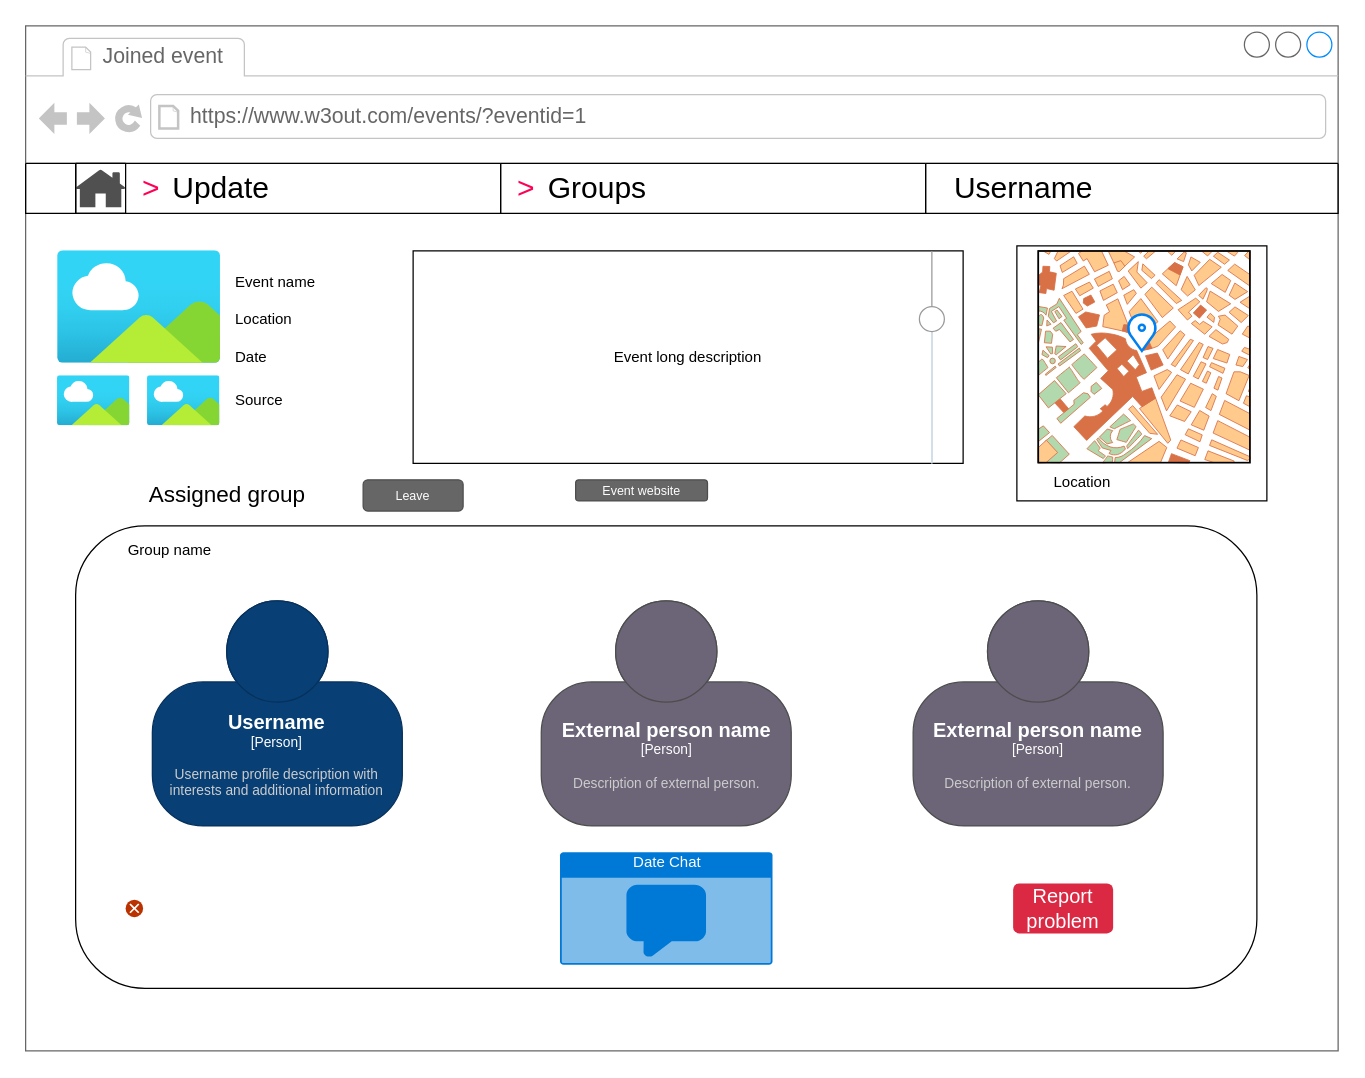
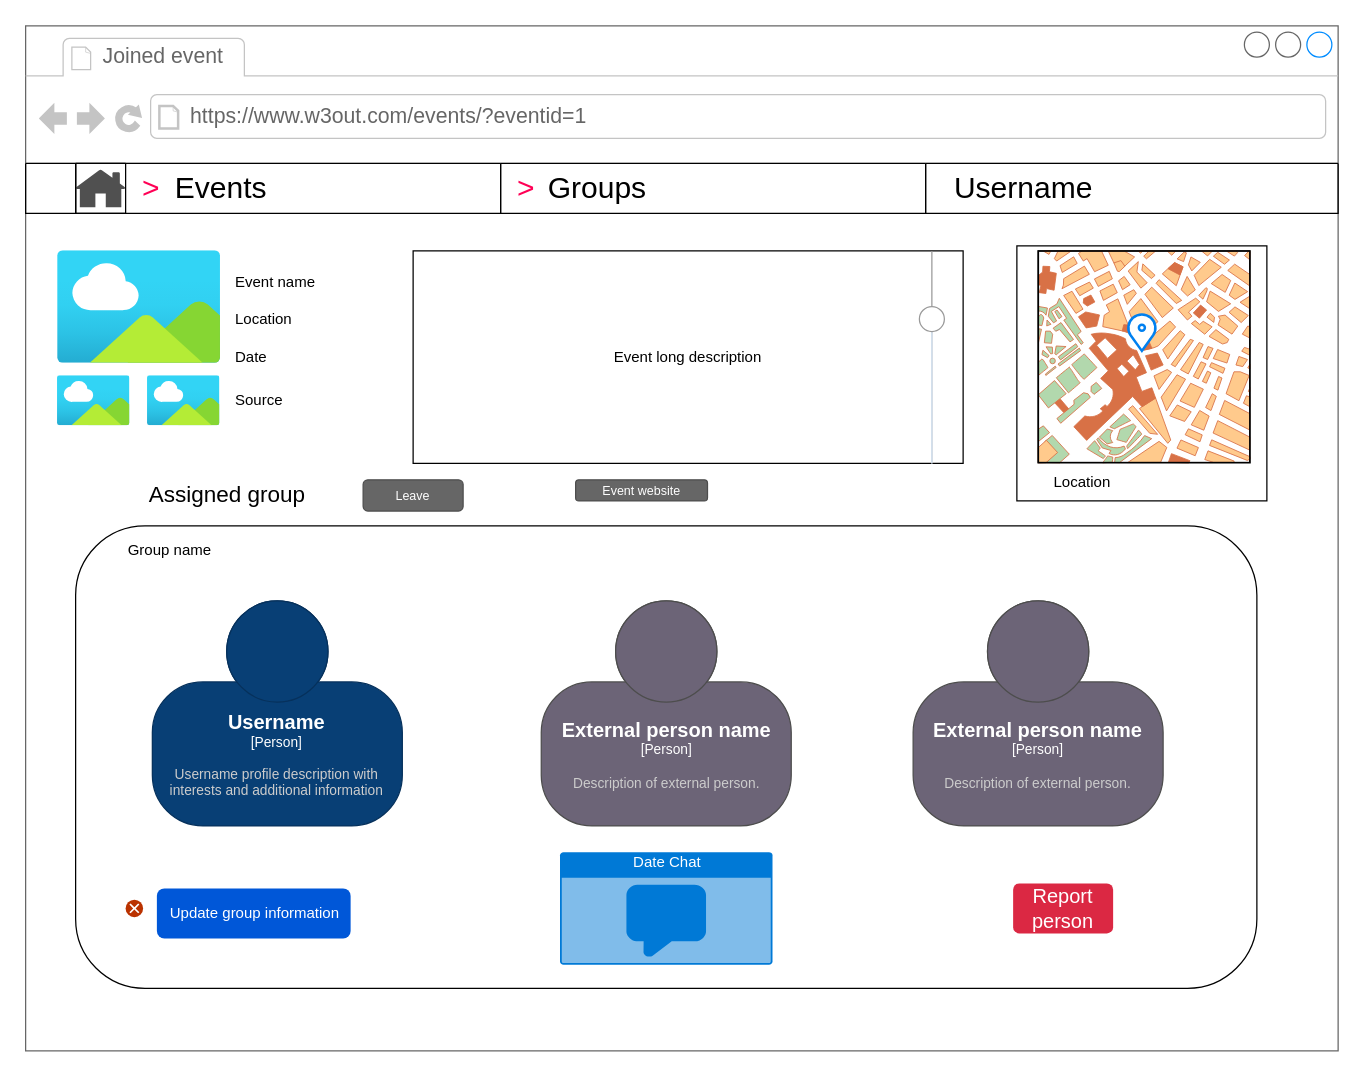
  <mxCell id="0" />
  <mxCell id="1" parent="0" />
  <mxCell id="2" value="" style="strokeWidth=1;shadow=0;dashed=0;align=center;html=1;shape=mxgraph.mockup.containers.browserWindow;rSize=0;strokeColor=#666666;mainText=,;recursiveResize=0;rounded=0;labelBackgroundColor=none;fontFamily=Verdana;fontSize=12" vertex="1" parent="1"><mxGeometry x="20" y="20" width="1050" height="820" as="geometry" /></mxCell>
  <mxCell id="3" value="Joined event" style="strokeWidth=1;shadow=0;dashed=0;align=center;html=1;shape=mxgraph.mockup.containers.anchor;fontSize=17;fontColor=#666666;align=left;" vertex="1" parent="2"><mxGeometry x="60" y="12" width="110" height="26" as="geometry" /></mxCell>
  <mxCell id="4" value="https://www.w3out.com/events/?eventid=1" style="strokeWidth=1;shadow=0;dashed=0;align=center;html=1;shape=mxgraph.mockup.containers.anchor;rSize=0;fontSize=17;fontColor=#666666;align=left;" vertex="1" parent="2"><mxGeometry x="130" y="60" width="250" height="26" as="geometry" /></mxCell>
  <mxCell id="5" value="" style="shape=image;html=1;verticalAlign=top;verticalLabelPosition=bottom;labelBackgroundColor=#ffffff;imageAspect=0;aspect=fixed;image=https://cdn4.iconfinder.com/data/icons/evil-icons-user-interface/64/menu-128.png" vertex="1" parent="2"><mxGeometry y="110" width="40" height="40" as="geometry" /></mxCell>
  <mxCell id="6" value="" style="swimlane;startSize=0;" vertex="1" parent="2"><mxGeometry x="380" y="110" width="340" height="40" as="geometry" /></mxCell>
  <mxCell id="7" value="&lt;font style=&quot;font-size: 24px;&quot;&gt;Groups&lt;/font&gt;" style="text;html=1;align=center;verticalAlign=middle;resizable=0;points=[];autosize=1;strokeColor=none;fillColor=none;" vertex="1" parent="6"><mxGeometry x="27" width="100" height="40" as="geometry" /></mxCell>
  <mxCell id="8" value="&lt;font style=&quot;font-size: 24px;&quot; color=&quot;#ff0055&quot;&gt;&amp;gt;&lt;/font&gt;" style="text;html=1;align=center;verticalAlign=middle;resizable=0;points=[];autosize=1;strokeColor=none;fillColor=none;" vertex="1" parent="6"><mxGeometry width="40" height="40" as="geometry" /></mxCell>
  <mxCell id="9" value="" style="sketch=0;pointerEvents=1;shadow=0;dashed=0;html=1;strokeColor=none;fillColor=#505050;labelPosition=center;verticalLabelPosition=bottom;verticalAlign=top;outlineConnect=0;align=center;shape=mxgraph.office.concepts.home;" vertex="1" parent="2"><mxGeometry x="40" y="115" width="40" height="30" as="geometry" /></mxCell>
  <mxCell id="10" value="Event name" style="text;html=1;align=left;verticalAlign=middle;resizable=0;points=[];autosize=1;strokeColor=none;fillColor=none;" vertex="1" parent="2"><mxGeometry x="166.37" y="190" width="90" height="30" as="geometry" /></mxCell>
  <mxCell id="11" value="Location" style="text;html=1;align=left;verticalAlign=middle;resizable=0;points=[];autosize=1;strokeColor=none;fillColor=none;" vertex="1" parent="2"><mxGeometry x="166.37" y="220" width="70" height="30" as="geometry" /></mxCell>
  <mxCell id="12" value="Date" style="text;html=1;align=left;verticalAlign=middle;resizable=0;points=[];autosize=1;strokeColor=none;fillColor=none;" vertex="1" parent="2"><mxGeometry x="166.37" y="250" width="50" height="30" as="geometry" /></mxCell>
  <mxCell id="13" value="" style="aspect=fixed;html=1;points=[];align=center;image;fontSize=12;image=img/lib/azure2/general/Image.svg;" vertex="1" parent="2"><mxGeometry x="25.45" y="180" width="130.92" height="90" as="geometry" /></mxCell>
  <mxCell id="14" value="" style="aspect=fixed;html=1;points=[];align=center;image;fontSize=12;image=img/lib/azure2/general/Image.svg;" vertex="1" parent="2"><mxGeometry x="25.45" y="280" width="58.19" height="40" as="geometry" /></mxCell>
  <mxCell id="15" value="Source" style="text;html=1;align=left;verticalAlign=middle;resizable=0;points=[];autosize=1;strokeColor=none;fillColor=none;" vertex="1" parent="2"><mxGeometry x="166.37" y="285" width="60" height="30" as="geometry" /></mxCell>
  <mxCell id="16" value="" style="rounded=1;whiteSpace=wrap;html=1;" vertex="1" parent="2"><mxGeometry x="40" y="400" width="945" height="370" as="geometry" /></mxCell>
  <mxCell id="17" value="Event long description" style="rounded=0;whiteSpace=wrap;html=1;" vertex="1" parent="2"><mxGeometry x="310" y="180" width="440" height="170" as="geometry" /></mxCell>
  <mxCell id="18" value="" style="verticalLabelPosition=bottom;shadow=0;dashed=0;align=center;html=1;verticalAlign=top;strokeWidth=1;shape=mxgraph.mockup.forms.horSlider;strokeColor=#999999;sliderStyle=basic;sliderPos=69.032;handleStyle=circle;fillColor2=#ddeeff;direction=north;" vertex="1" parent="2"><mxGeometry x="710" y="180" width="30" height="170" as="geometry" /></mxCell>
  <mxCell id="19" value="Assigned group" style="text;html=1;align=center;verticalAlign=middle;resizable=0;points=[];autosize=1;strokeColor=none;fillColor=none;fontSize=18;" vertex="1" parent="2"><mxGeometry x="86.37" y="355" width="150" height="40" as="geometry" /></mxCell>
  <mxCell id="20" value="&lt;font style=&quot;font-size: 16px&quot;&gt;&lt;b&gt;Username&lt;/b&gt;&lt;/font&gt;&lt;div&gt;[Person]&lt;/div&gt;&lt;br&gt;&lt;div&gt;&lt;font style=&quot;font-size: 11px&quot;&gt;&lt;font color=&quot;#cccccc&quot;&gt;Username profile description with interests and additional information&lt;/font&gt;&lt;/div&gt;" style="html=1;fontSize=11;dashed=0;whiteSpace=wrap;fillColor=#083F75;strokeColor=#06315C;fontColor=#ffffff;shape=mxgraph.c4.person2;align=center;metaEdit=1;points=[[0.5,0,0],[1,0.5,0],[1,0.75,0],[0.75,1,0],[0.5,1,0],[0.25,1,0],[0,0.75,0],[0,0.5,0]];resizable=0;" vertex="1" parent="2"><mxGeometry x="101.37" y="460" width="200" height="180" as="geometry" /></mxCell>
  <mxCell id="21" value="&lt;font style=&quot;font-size: 16px&quot;&gt;&lt;b&gt;External person name&lt;/b&gt;&lt;/font&gt;&lt;div&gt;[Person]&lt;/div&gt;&lt;br&gt;&lt;div&gt;&lt;font style=&quot;font-size: 11px&quot;&gt;&lt;font color=&quot;#cccccc&quot;&gt;Description of external person.&lt;/font&gt;&lt;/div&gt;" style="html=1;fontSize=11;dashed=0;whiteSpace=wrap;fillColor=#6C6477;strokeColor=#4D4D4D;fontColor=#ffffff;shape=mxgraph.c4.person2;align=center;metaEdit=1;points=[[0.5,0,0],[1,0.5,0],[1,0.75,0],[0.75,1,0],[0.5,1,0],[0.25,1,0],[0,0.75,0],[0,0.5,0]];resizable=0;" vertex="1" parent="2"><mxGeometry x="412.5" y="460" width="200" height="180" as="geometry" /></mxCell>
  <mxCell id="22" value="&lt;font style=&quot;font-size: 16px&quot;&gt;&lt;b&gt;External person name&lt;/b&gt;&lt;/font&gt;&lt;div&gt;[Person]&lt;/div&gt;&lt;br&gt;&lt;div&gt;&lt;font style=&quot;font-size: 11px&quot;&gt;&lt;font color=&quot;#cccccc&quot;&gt;Description of external person.&lt;/font&gt;&lt;/div&gt;" style="html=1;fontSize=11;dashed=0;whiteSpace=wrap;fillColor=#6C6477;strokeColor=#4D4D4D;fontColor=#ffffff;shape=mxgraph.c4.person2;align=center;metaEdit=1;points=[[0.5,0,0],[1,0.5,0],[1,0.75,0],[0.75,1,0],[0.5,1,0],[0.25,1,0],[0,0.75,0],[0,0.5,0]];resizable=0;" vertex="1" parent="2"><mxGeometry x="710" y="460" width="200" height="180" as="geometry" /></mxCell>
  <mxCell id="23" value="" style="rounded=0;whiteSpace=wrap;html=1;" vertex="1" parent="2"><mxGeometry x="793" y="176" width="200" height="204" as="geometry" /></mxCell>
  <mxCell id="24" value="" style="verticalLabelPosition=bottom;shadow=0;dashed=0;align=center;html=1;verticalAlign=top;strokeWidth=1;shape=mxgraph.mockup.misc.map;" vertex="1" parent="2"><mxGeometry x="810" y="180" width="170" height="170" as="geometry" /></mxCell>
  <mxCell id="25" value="Location" style="text;html=1;align=center;verticalAlign=middle;resizable=0;points=[];autosize=1;strokeColor=none;fillColor=none;" vertex="1" parent="2"><mxGeometry x="810" y="350" width="70" height="30" as="geometry" /></mxCell>
  <mxCell id="26" value="" style="html=1;verticalLabelPosition=bottom;align=center;labelBackgroundColor=#ffffff;verticalAlign=top;strokeWidth=2;strokeColor=#0080F0;shadow=0;dashed=0;shape=mxgraph.ios7.icons.location;" vertex="1" parent="2"><mxGeometry x="881" y="230" width="24" height="30" as="geometry" /></mxCell>
  <mxCell id="27" value="Group name" style="text;html=1;align=center;verticalAlign=middle;resizable=0;points=[];autosize=1;strokeColor=none;fillColor=none;" vertex="1" parent="2"><mxGeometry x="70" y="405" width="90" height="30" as="geometry" /></mxCell>
+ <mxCell id="28" value="Update group information" style="rounded=1;fillColor=#0057D8;align=center;strokeColor=none;html=1;fontColor=#ffffff;fontSize=12;sketch=0;" vertex="1" parent="2"><mxGeometry x="105" y="690" width="155" height="40" as="geometry" /></mxCell>
  <mxCell id="29" value="" style="html=1;shadow=0;dashed=0;shape=mxgraph.atlassian.close;fillColor=#BA3200;strokeColor=none;html=1;sketch=0;" vertex="1" parent="2"><mxGeometry x="80" y="699" width="14" height="14" as="geometry" /></mxCell>
  <mxCell id="30" value="Leave" style="rounded=1;html=1;shadow=0;dashed=0;whiteSpace=wrap;fontSize=10;fillColor=#666666;align=center;strokeColor=#4D4D4D;fontColor=#ffffff;" vertex="1" parent="2"><mxGeometry x="270" y="363.12" width="80" height="25" as="geometry" /></mxCell>
  <mxCell id="31" value="Event website" style="rounded=1;html=1;shadow=0;dashed=0;whiteSpace=wrap;fontSize=10;fillColor=#666666;align=center;strokeColor=#4D4D4D;fontColor=#ffffff;" vertex="1" parent="2"><mxGeometry x="440" y="363.12" width="105.5" height="16.88" as="geometry" /></mxCell>
  <mxCell id="32" value="Date Chat" style="html=1;strokeColor=none;fillColor=#0079D6;labelPosition=center;verticalLabelPosition=middle;verticalAlign=top;align=center;fontSize=12;outlineConnect=0;spacingTop=-6;fontColor=#FFFFFF;sketch=0;shape=mxgraph.sitemap.chat;" vertex="1" parent="2"><mxGeometry x="427.5" y="661" width="170" height="90" as="geometry" /></mxCell>
- <mxCell id="33" value="Report problem" style="html=1;shadow=0;dashed=0;shape=mxgraph.bootstrap.rrect;rSize=5;strokeColor=none;strokeWidth=1;fillColor=#DB2843;fontColor=#FFFFFF;whiteSpace=wrap;align=center;verticalAlign=middle;spacingLeft=0;fontStyle=0;fontSize=16;spacing=5;" vertex="1" parent="2"><mxGeometry x="790" y="686" width="80" height="40" as="geometry" /></mxCell>
+ <mxCell id="33" value="Report person" style="html=1;shadow=0;dashed=0;shape=mxgraph.bootstrap.rrect;rSize=5;strokeColor=none;strokeWidth=1;fillColor=#DB2843;fontColor=#FFFFFF;whiteSpace=wrap;align=center;verticalAlign=middle;spacingLeft=0;fontStyle=0;fontSize=16;spacing=5;" vertex="1" parent="2"><mxGeometry x="790" y="686" width="80" height="40" as="geometry" /></mxCell>
  <mxCell id="34" value="" style="swimlane;startSize=0;" vertex="1" parent="1"><mxGeometry x="20" y="130" width="40" height="40" as="geometry" /></mxCell>
  <mxCell id="35" value="" style="swimlane;startSize=0;" vertex="1" parent="1"><mxGeometry x="60" y="130" width="340" height="40" as="geometry" /></mxCell>
- <mxCell id="36" value="&lt;font style=&quot;font-size: 24px;&quot;&gt;Update&lt;/font&gt;" style="text;html=1;align=center;verticalAlign=middle;resizable=0;points=[];autosize=1;strokeColor=none;fillColor=none;" vertex="1" parent="35"><mxGeometry x="66" width="100" height="40" as="geometry" /></mxCell>
+ <mxCell id="36" value="&lt;font style=&quot;font-size: 24px;&quot;&gt;Events&lt;/font&gt;" style="text;html=1;align=center;verticalAlign=middle;resizable=0;points=[];autosize=1;strokeColor=none;fillColor=none;" vertex="1" parent="35"><mxGeometry x="66" width="100" height="40" as="geometry" /></mxCell>
  <mxCell id="37" value="&lt;font style=&quot;font-size: 24px;&quot; color=&quot;#ff0055&quot;&gt;&amp;gt;&lt;/font&gt;" style="text;html=1;align=center;verticalAlign=middle;resizable=0;points=[];autosize=1;strokeColor=none;fillColor=none;" vertex="1" parent="35"><mxGeometry x="40" width="40" height="40" as="geometry" /></mxCell>
  <mxCell id="38" value="" style="swimlane;startSize=0;" vertex="1" parent="1"><mxGeometry x="740" y="130" width="330" height="40" as="geometry"><mxRectangle x="750" y="130" width="50" height="40" as="alternateBounds" /></mxGeometry></mxCell>
  <mxCell id="39" value="&lt;font style=&quot;font-size: 24px;&quot;&gt;Username&lt;/font&gt;" style="text;html=1;align=center;verticalAlign=middle;resizable=0;points=[];autosize=1;strokeColor=none;fillColor=none;" vertex="1" parent="38"><mxGeometry x="13" width="130" height="40" as="geometry" /></mxCell>
  <mxCell id="40" value="" style="swimlane;startSize=0;" vertex="1" parent="1"><mxGeometry x="60" y="130" width="40" height="40" as="geometry" /></mxCell>
  <mxCell id="41" value="" style="aspect=fixed;html=1;points=[];align=center;image;fontSize=12;image=img/lib/azure2/general/Image.svg;" vertex="1" parent="1"><mxGeometry x="117.45" y="300" width="58.19" height="40" as="geometry" /></mxCell>
